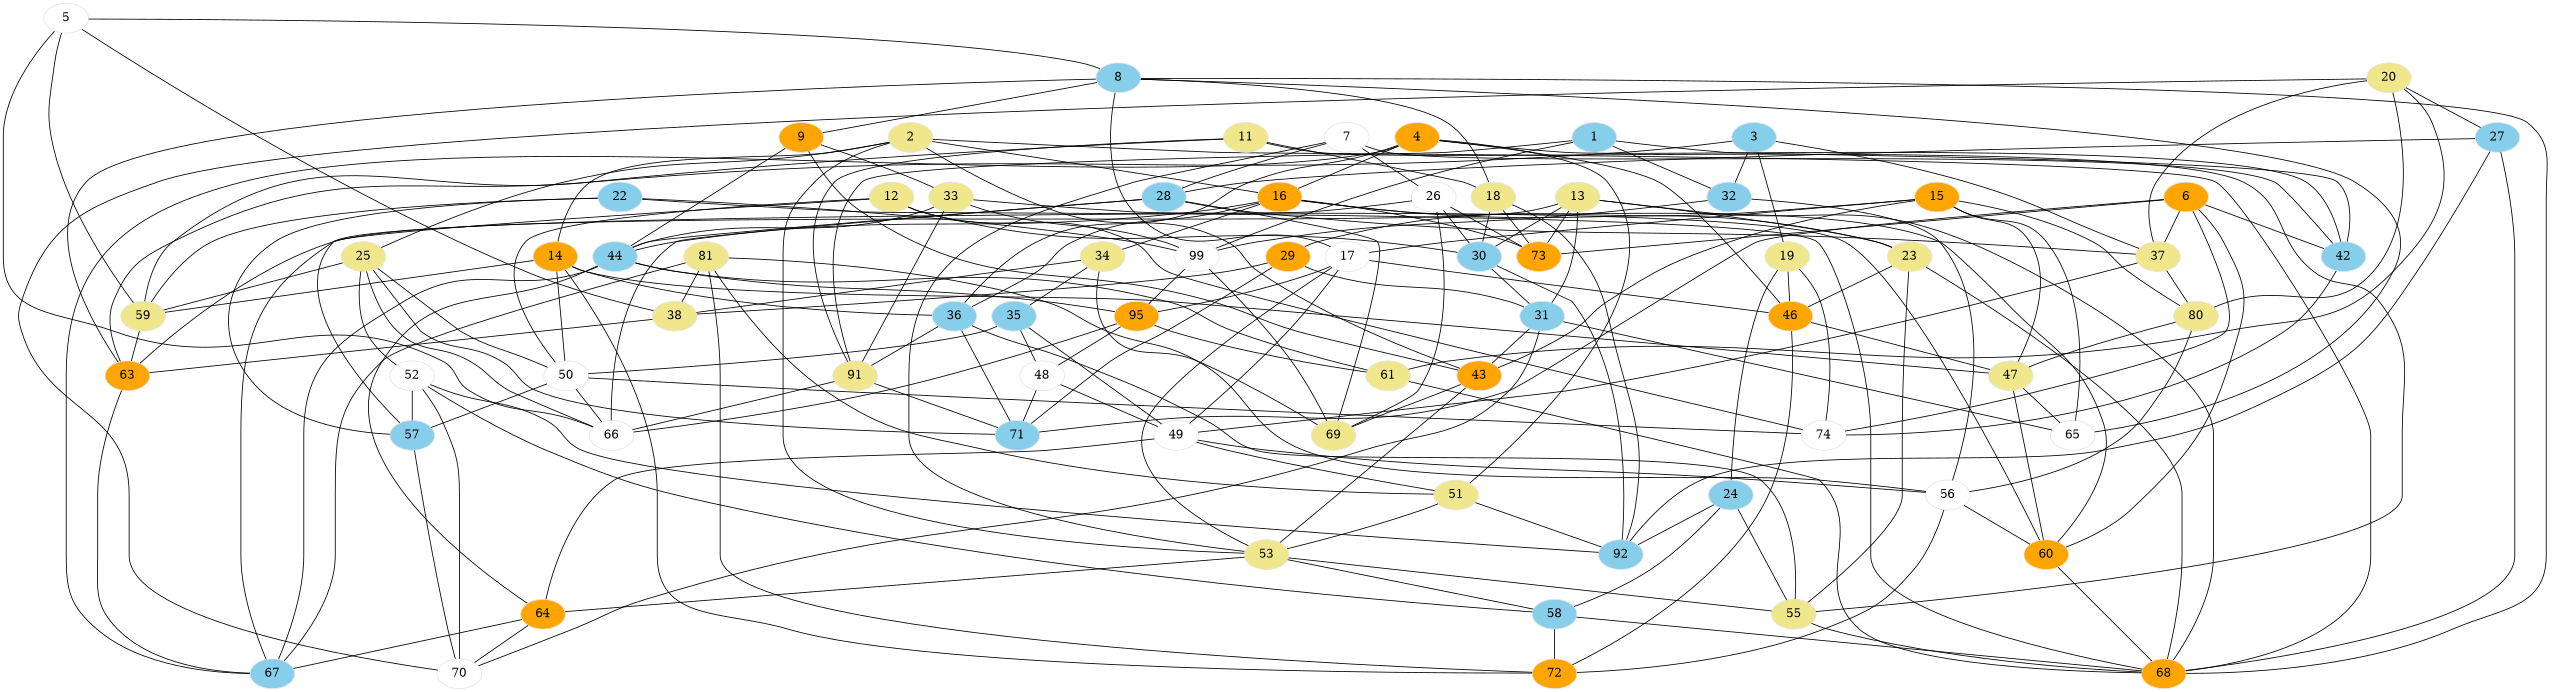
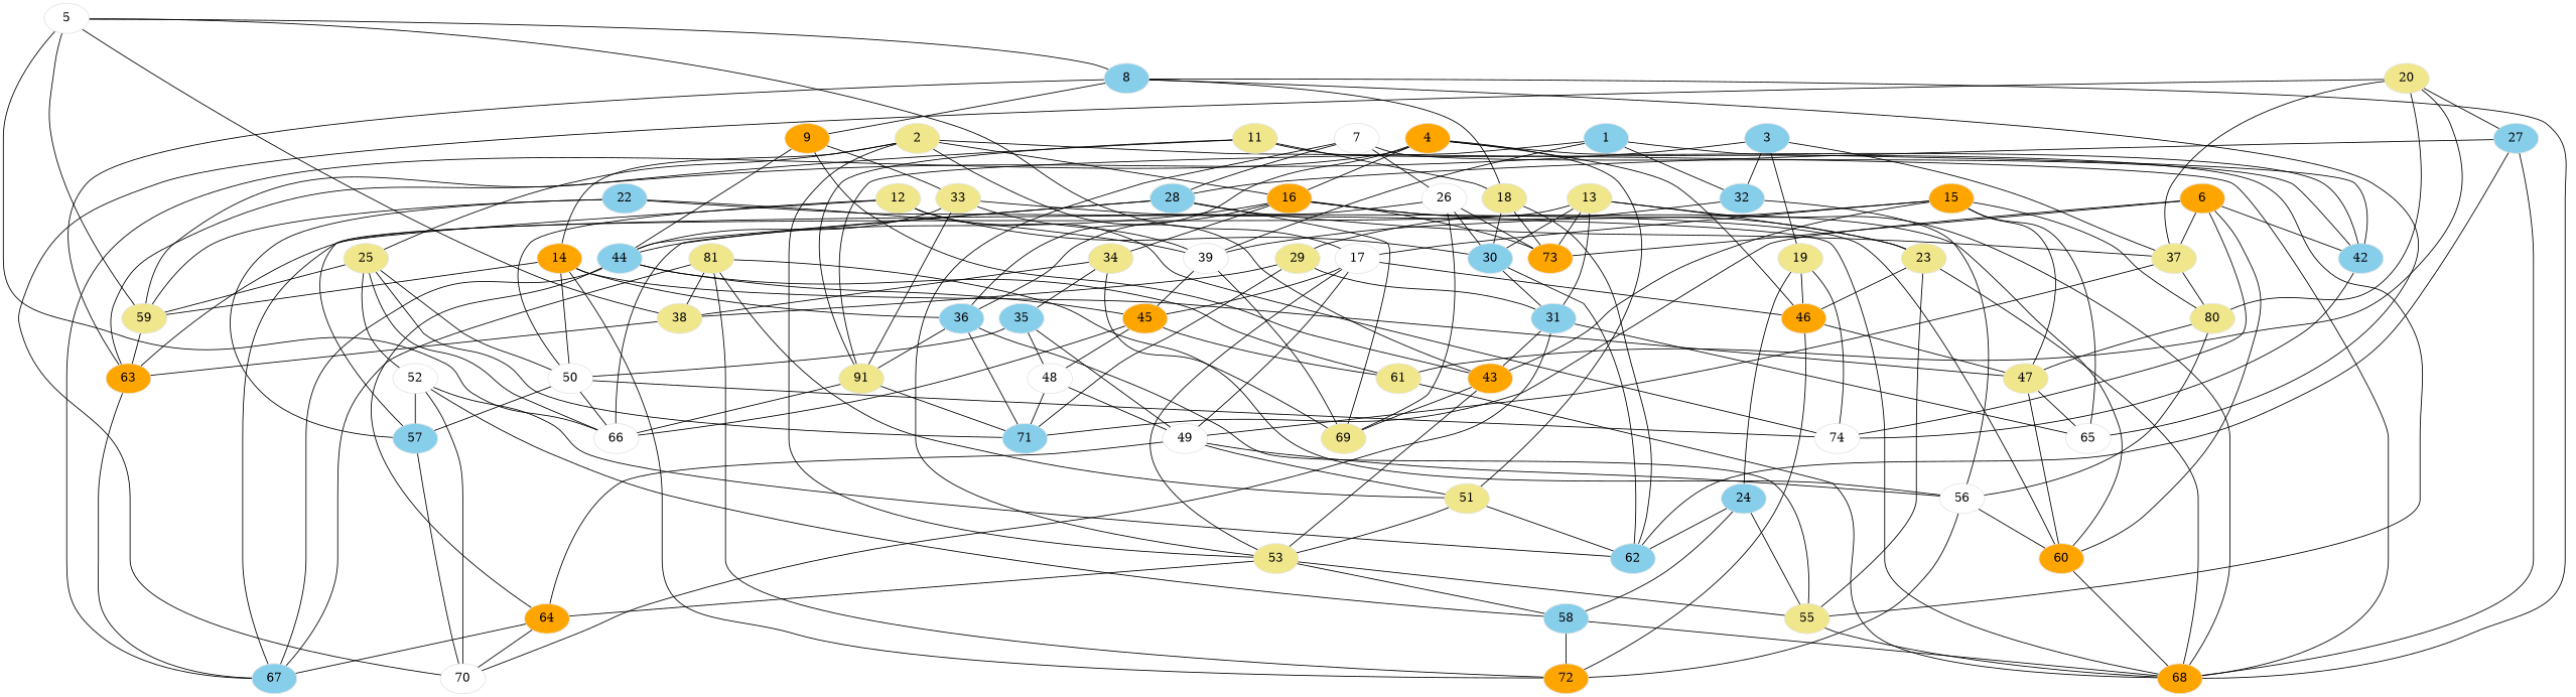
  graph {
    node [color=gray90 fillcolor=khaki style=filled]
    edge [weight=1.0]
    1 [fillcolor=skyblue]
    32 [fillcolor=skyblue]
-   39 [fillcolor=white label=99]
+   39 [fillcolor=white]
    n4 [label=91]
    42 [fillcolor=skyblue]
    56 [fillcolor=white]
-   45 [fillcolor=orange label=95]
+   45 [fillcolor=orange]
    69
    66 [fillcolor=white]
    71 [fillcolor=skyblue]
    74 [fillcolor=white]
    14 [fillcolor=orange]
    2
    16 [fillcolor=orange]
    25
    43 [fillcolor=orange]
    53
    68 [fillcolor=orange]
    36 [fillcolor=skyblue]
    59
    50 [fillcolor=white]
    47
    72 [fillcolor=orange]
    60 [fillcolor=orange]
    73 [fillcolor=orange]
    44 [fillcolor=skyblue]
    34
    23
    52 [fillcolor=white]
    55
    58 [fillcolor=skyblue]
    64 [fillcolor=orange]
    3 [fillcolor=skyblue]
    19
    37
    63 [fillcolor=orange]
    46 [fillcolor=orange]
    24 [fillcolor=skyblue]
    n39 [label=80]
    49 [fillcolor=white]
    67 [fillcolor=skyblue]
    4 [fillcolor=orange]
    51
-   62 [fillcolor=skyblue label=92]
+   62 [fillcolor=skyblue]
    5 [fillcolor=white]
    8 [fillcolor=skyblue]
    17 [fillcolor=white]
    38
    9 [fillcolor=orange]
    18
    65 [fillcolor=white]
    6 [fillcolor=orange]
    7 [fillcolor=white]
    26 [fillcolor=white]
    28 [fillcolor=skyblue]
    30 [fillcolor=skyblue]
    33
    61
    35 [fillcolor=skyblue]
    11
    12
    57 [fillcolor=skyblue]
    31 [fillcolor=skyblue]
    70 [fillcolor=white]
    13
    15 [fillcolor=orange]
-   29 [fillcolor=orange]
+   29
    48 [fillcolor=white]
    20
    27 [fillcolor=skyblue]
    n71 [label=81]
    22 [fillcolor=skyblue]
    1 -- 32
    1 -- 39
    1 -- n4
    1 -- 42
    32 -- 39
    32 -- 56
    39 -- 45
    39 -- 69
    n4 -- 66
    n4 -- 71
    42 -- 74 [weight=2.0]
    56 -- 72
    56 -- 60
    45 -- 66
    45 -- 61
    45 -- 48
    14 -- 36
    14 -- 59
    14 -- 50
    14 -- 47
    14 -- 72
    2 -- 14
    2 -- 16
    2 -- 25
    2 -- 43
    2 -- 53
    2 -- 68
    16 -- 36
    16 -- 60
    16 -- 73 [weight=2.0]
    16 -- 44 [weight=2.0]
    16 -- 34
    16 -- 23
    25 -- 66
    25 -- 71
    25 -- 59
    25 -- 50
    25 -- 52
    43 -- 69
    43 -- 53
    53 -- 55
    53 -- 58
    53 -- 64
    36 -- n4
    36 -- 71
    36 -- 55
    59 -- 63
    50 -- 66
    50 -- 74
    50 -- 57 [weight=2.0]
    47 -- 60
    47 -- 65
    60 -- 68
    44 -- 45
    44 -- 64
    44 -- 67
    44 -- 61
    34 -- 69
    34 -- 38
    34 -- 35 [weight=2.0]
    23 -- 68
    23 -- 55
    23 -- 46 [weight=2.0]
    52 -- 58
    52 -- 62
    52 -- 57
    52 -- 70 [weight=2.0]
    55 -- 68
    58 -- 68
    58 -- 72 [weight=2.0]
    64 -- 67
    64 -- 70
    3 -- 32
    3 -- 19
    3 -- 37
    3 -- 63
    19 -- 74
    19 -- 46 [weight=2.0]
    19 -- 24
    37 -- n39
    37 -- 49
    63 -- 67
    46 -- 47
    46 -- 72
    24 -- 55
    24 -- 58
    24 -- 62
    n39 -- 56
    n39 -- 47
    49 -- 56
    49 -- 64 [weight=2.0]
    49 -- 51 [weight=2.0]
    4 -- 42
    4 -- 16
    4 -- 36
    4 -- 46
    4 -- 67
    4 -- 51
    51 -- 53
    51 -- 62
    5 -- 66
    5 -- 59
    5 -- 8
-   8 -- 17
+   5 -- 17
    5 -- 38
    8 -- 68
    8 -- 63
    8 -- 9
    8 -- 18
    8 -- 65
    17 -- 45
    17 -- 53
    17 -- 46
    17 -- 49
    38 -- 63
    9 -- 43
    9 -- 44
    9 -- 33
    18 -- 73
    18 -- 62
    18 -- 30
    6 -- 42
    6 -- 71
    6 -- 74
    6 -- 60
    6 -- 73
    6 -- 37
    7 -- 42
    7 -- 53
    7 -- 26
    7 -- 28
    26 -- 69 [weight=2.0]
    26 -- 73
    26 -- 67
    26 -- 30
    28 -- 69
    28 -- 66
    28 -- 44
    28 -- 37
    30 -- 62
    30 -- 31
    33 -- 39
    33 -- n4
    33 -- 60
    33 -- 44 [weight=2.0]
    61 -- 68
    35 -- 50
    35 -- 49 [weight=2.0]
    35 -- 48
    11 -- n4
    11 -- 59
    11 -- 55
    11 -- 18
    12 -- 74
    12 -- 50
    12 -- 30
    12 -- 57
    57 -- 70
    31 -- 43
    31 -- 65
    31 -- 70
    13 -- 68
    13 -- 73
    13 -- 23
    13 -- 63
    13 -- 30
    13 -- 31
    15 -- 43
    15 -- 47
    15 -- n39
    15 -- 17
    15 -- 65
    15 -- 29
    29 -- 71
    29 -- 38
    29 -- 31
    48 -- 71
    48 -- 49
    20 -- 37
    20 -- n39 [weight=2.0]
    20 -- 61
    20 -- 70
    20 -- 27
    27 -- 68
    27 -- 62
    27 -- 28
    n71 -- 56
    n71 -- 72
    n71 -- 67
    n71 -- 51
    n71 -- 38 [weight=2.0]
    22 -- 39
    22 -- 68
    22 -- 59
    22 -- 57
  }
